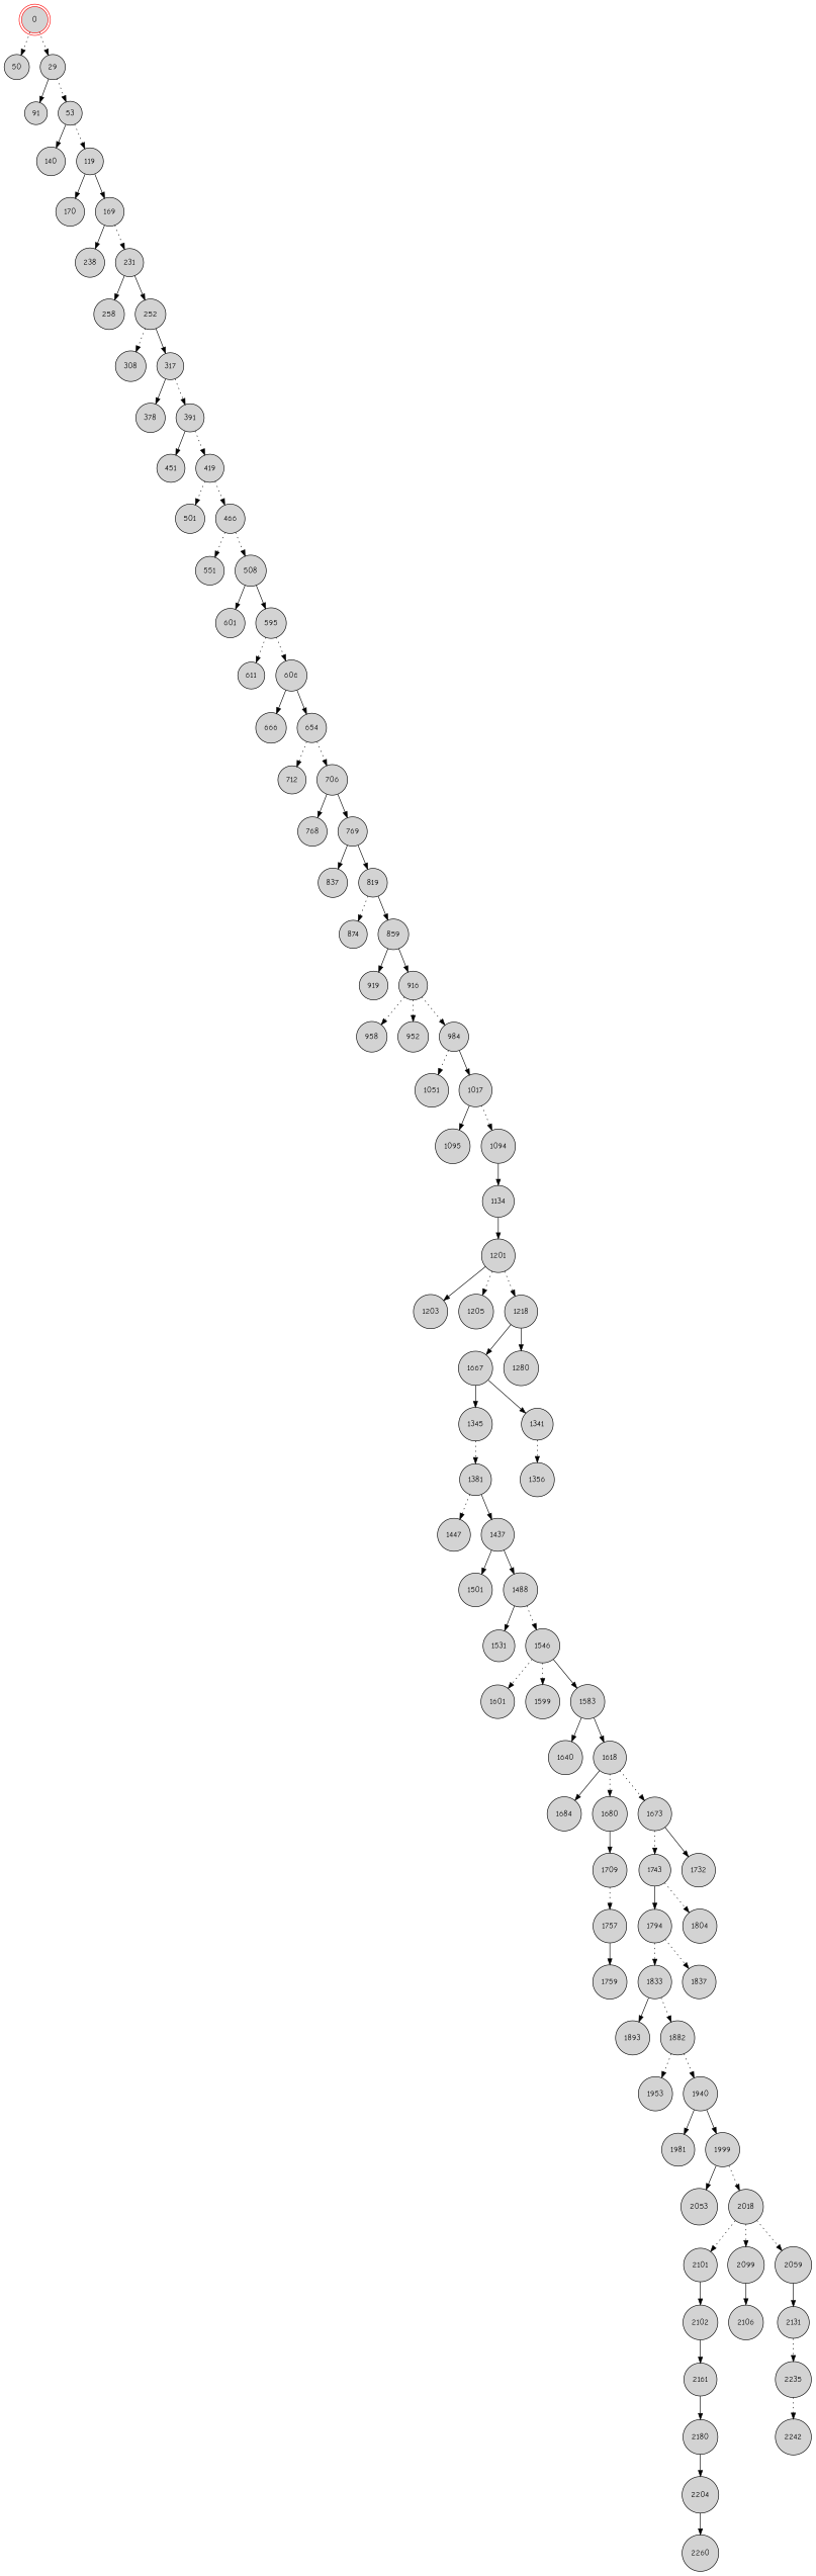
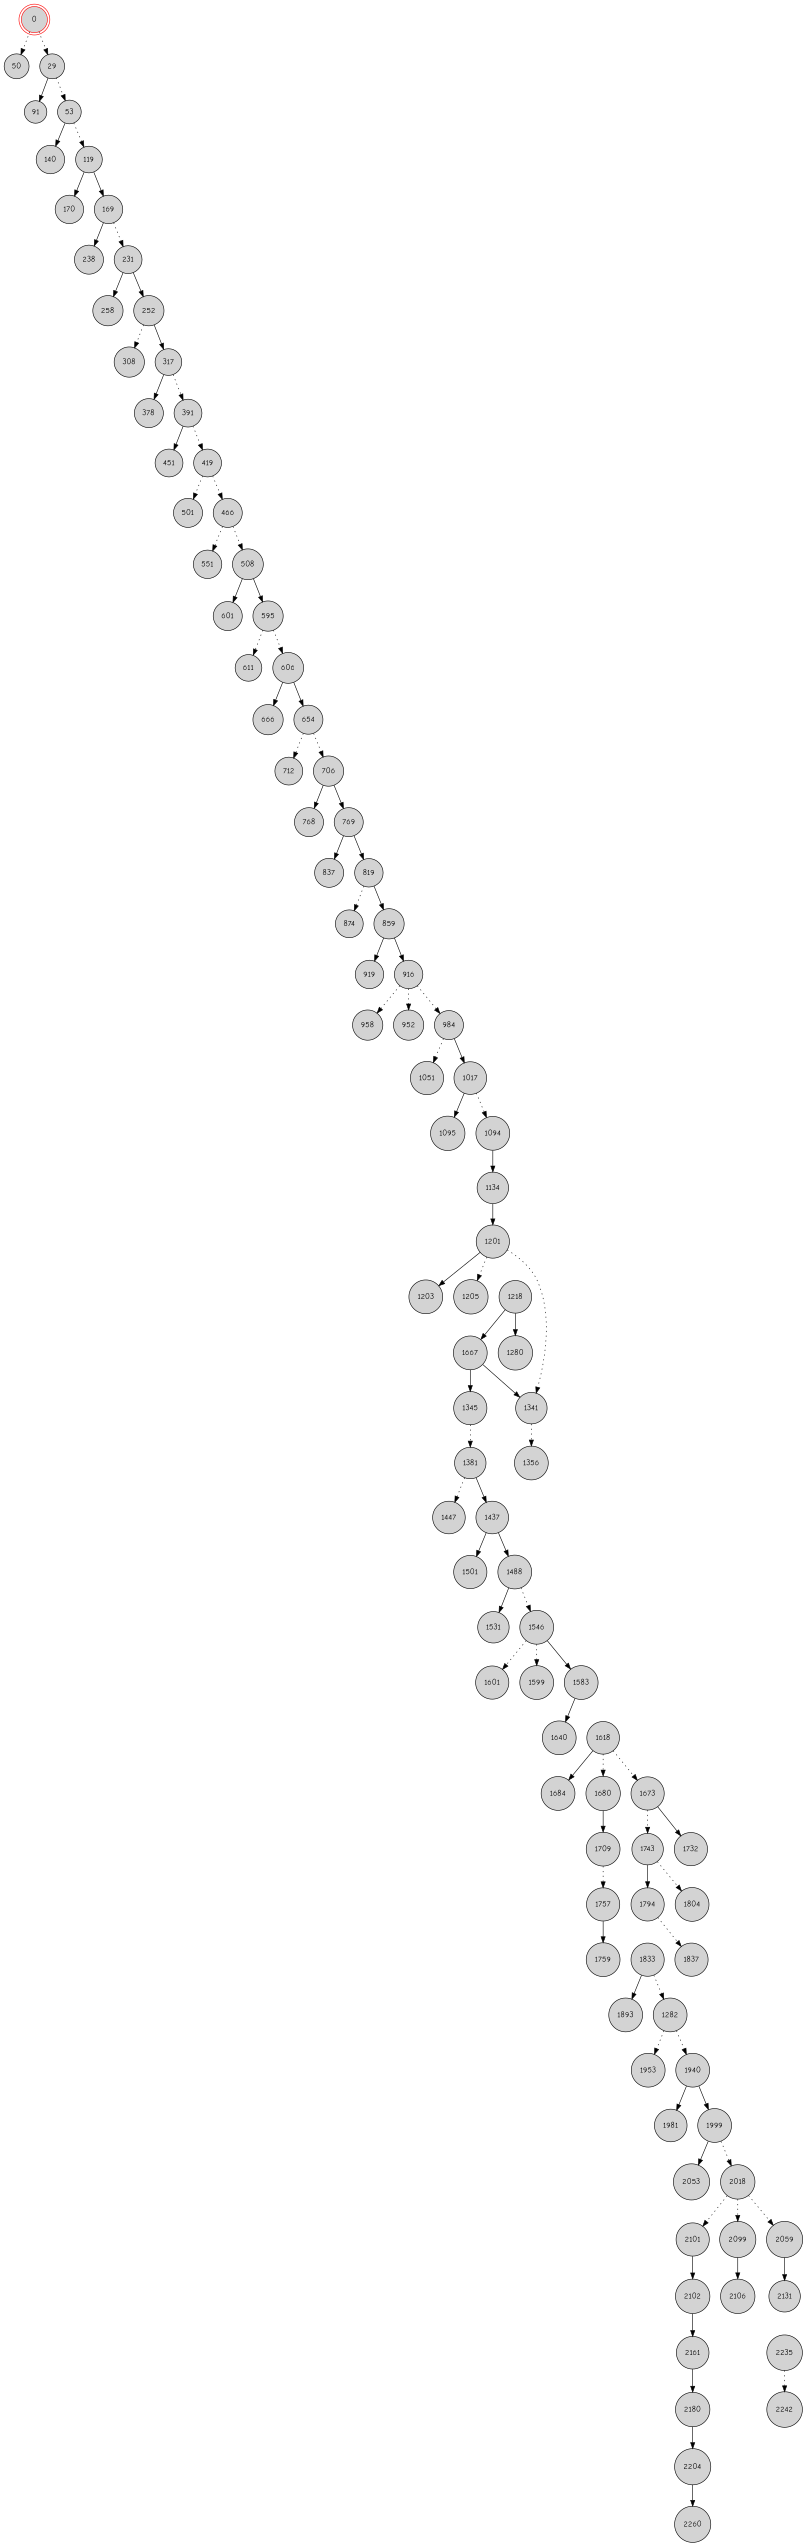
  digraph {
    fontname="Comic Neue"
    rankdir=TB
    node [fillcolor=lightgray fontname="Comic Neue" shape=circle style=filled]
    edge [fontname="Comic Neue" style=solid]
    0 [color=red shape=doublecircle]
    50
    29
    91
    53
    140
    119
    170
    169
    238
    231
    258
    252
    308
    317
    378
    391
    451
    419
    501
    466
    551
    508
    601
    595
    611
    606
    666
    654
    712
    706
    768
    769
    837
    819
    874
    859
    919
    916
    958
    952
    984
    1051
    1017
    1095
    1094
    1134
    1201
    1203
    1205
    1218
    1280
    n53 [label=1667]
    1341
    1345
    1356
    1381
    1447
    1437
    1501
    1488
    1531
    1546
    1601
    1599
    1583
    1640
    1618
    1684
    1680
    1673
    1709
    1732
    1743
    1757
    1804
    1794
    1759
    1837
    1833
    1893
-   1882
+   1882 [label=1282]
    1953
    1940
    1981
    1999
    2053
    2018
    2101
    2099
    2059
    2102
    2106
    2131
    2161
    2180
    2235
    2204
    n99 [label=2260]
    2242
    0 -> 50 [style=dotted]
    0 -> 29 [style=dotted]
    29 -> 91
    29 -> 53 [style=dotted]
    53 -> 140
    53 -> 119 [style=dotted]
    119 -> 170
    119 -> 169
    169 -> 238
    169 -> 231 [style=dotted]
    231 -> 258
    231 -> 252
    252 -> 308 [style=dotted]
    252 -> 317
    317 -> 378
    317 -> 391 [style=dotted]
    391 -> 451
    391 -> 419 [style=dotted]
    419 -> 501 [style=dotted]
    419 -> 466 [style=dotted]
    466 -> 551 [style=dotted]
    466 -> 508 [style=dotted]
    508 -> 601
    508 -> 595
    595 -> 611 [style=dotted]
    595 -> 606 [style=dotted]
    606 -> 666
    606 -> 654
    654 -> 712 [style=dotted]
    654 -> 706 [style=dotted]
    706 -> 768
    706 -> 769
    769 -> 837
    769 -> 819
    819 -> 874 [style=dotted]
    819 -> 859
    859 -> 919
    859 -> 916
    916 -> 958 [style=dotted]
    916 -> 952 [style=dotted]
    916 -> 984 [style=dotted]
    984 -> 1051 [style=dotted]
    984 -> 1017
    1017 -> 1095
    1017 -> 1094 [style=dotted]
    1094 -> 1134
    1134 -> 1201
    1201 -> 1203
    1201 -> 1205 [style=dotted]
-   1201 -> 1218 [style=dotted]
+   1201 -> 1341 [style=dotted]
    1218 -> 1280
    1218 -> n53
    n53 -> 1341
    n53 -> 1345
    1341 -> 1356 [style=dotted]
    1345 -> 1381 [style=dotted]
    1381 -> 1447 [style=dotted]
    1381 -> 1437
    1437 -> 1501
    1437 -> 1488
    1488 -> 1531
    1488 -> 1546 [style=dotted]
    1546 -> 1601 [style=dotted]
    1546 -> 1599 [style=dotted]
    1546 -> 1583
    1583 -> 1640
-   1583 -> 1618
    1618 -> 1684
    1618 -> 1680 [style=dotted]
    1618 -> 1673 [style=dotted]
    1680 -> 1709
    1673 -> 1732
    1673 -> 1743 [style=dotted]
    1709 -> 1757 [style=dotted]
    1743 -> 1804 [style=dotted]
    1743 -> 1794
    1757 -> 1759
    1794 -> 1837 [style=dotted]
-   1794 -> 1833 [style=dotted]
    1833 -> 1893
    1833 -> 1882 [style=dotted]
    1882 -> 1953 [style=dotted]
    1882 -> 1940 [style=dotted]
    1940 -> 1981
    1940 -> 1999
    1999 -> 2053
    1999 -> 2018 [style=dotted]
    2018 -> 2101 [style=dotted]
    2018 -> 2099 [style=dotted]
    2018 -> 2059 [style=dotted]
    2101 -> 2102
    2099 -> 2106
    2059 -> 2131
    2102 -> 2161
-   2131 -> 2235 [style=dotted]
    2161 -> 2180
    2180 -> 2204
    2235 -> 2242 [style=dotted]
    2204 -> n99
  }
